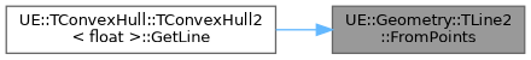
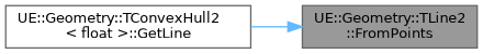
  digraph {
    rankdir=RL
    node [fontname=Helvetica fontsize=10 shape=box style=filled]
    n1 [color=gray40 fillcolor=grey60 fontcolor=black height=0.2 label="UE::Geometry::TLine2\l::FromPoints" width=0.4]
-   n2 [color=grey40 fillcolor=white height=0.2 label="UE::TConvexHull::TConvexHull2\l\< float \>::GetLine" width=0.4]
+   n2 [color=grey40 fillcolor=white height=0.2 label="UE::Geometry::TConvexHull2\l\< float \>::GetLine" width=0.4]
    n1 -> n2 [color=steelblue1 dir=back fontname=Helvetica fontsize=10 labelfontname=Helvetica labelfontsize=10 style=solid]
  }
